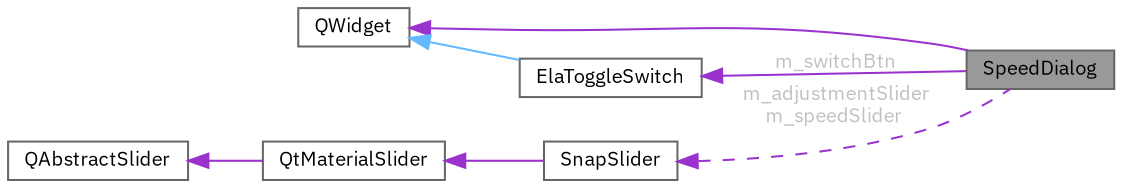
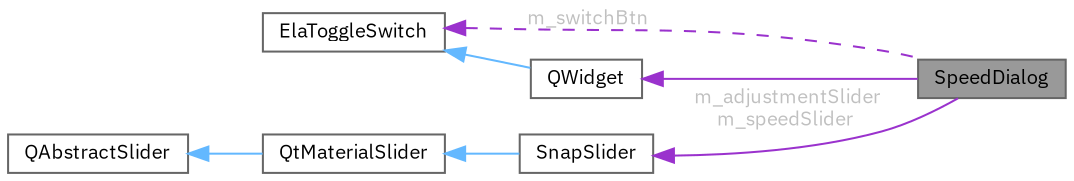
  digraph {
    fontname="IBM Plex Sans"
    rankdir=LR
    node [color=gray40 fillcolor=white fontname="IBM Plex Sans" fontsize=10 shape=box style=filled]
    edge [color=darkorchid3 dir=back fontname="IBM Plex Sans" fontsize=10 labelfontname=Helvetica labelfontsize=10 style=solid]
    n1 [fillcolor=grey60 fontcolor=black height=0.2 label=SpeedDialog width=0.4]
    n2 [height=0.2 label=QWidget width=0.4]
    n3 [height=0.2 label=ElaToggleSwitch width=0.4]
    n4 [height=0.2 label=SnapSlider width=0.4]
    n5 [height=0.2 label=QtMaterialSlider width=0.4]
    n6 [height=0.2 label=QAbstractSlider width=0.4]
    n2 -> n1
-   n2 -> n3 [color=steelblue1]
-   n3 -> n1 [fontcolor=grey label=" m_switchBtn"]
-   n4 -> n1 [fontcolor=grey label=" m_adjustmentSlider\nm_speedSlider" style=dashed]
-   n5 -> n4
-   n6 -> n5
+   n3 -> n2 [color=steelblue1]
+   n3 -> n1 [fontcolor=grey label=" m_switchBtn" style=dashed]
+   n4 -> n1 [fontcolor=grey label=" m_adjustmentSlider\nm_speedSlider"]
+   n5 -> n4 [color=steelblue1]
+   n6 -> n5 [color=steelblue1]
  }
